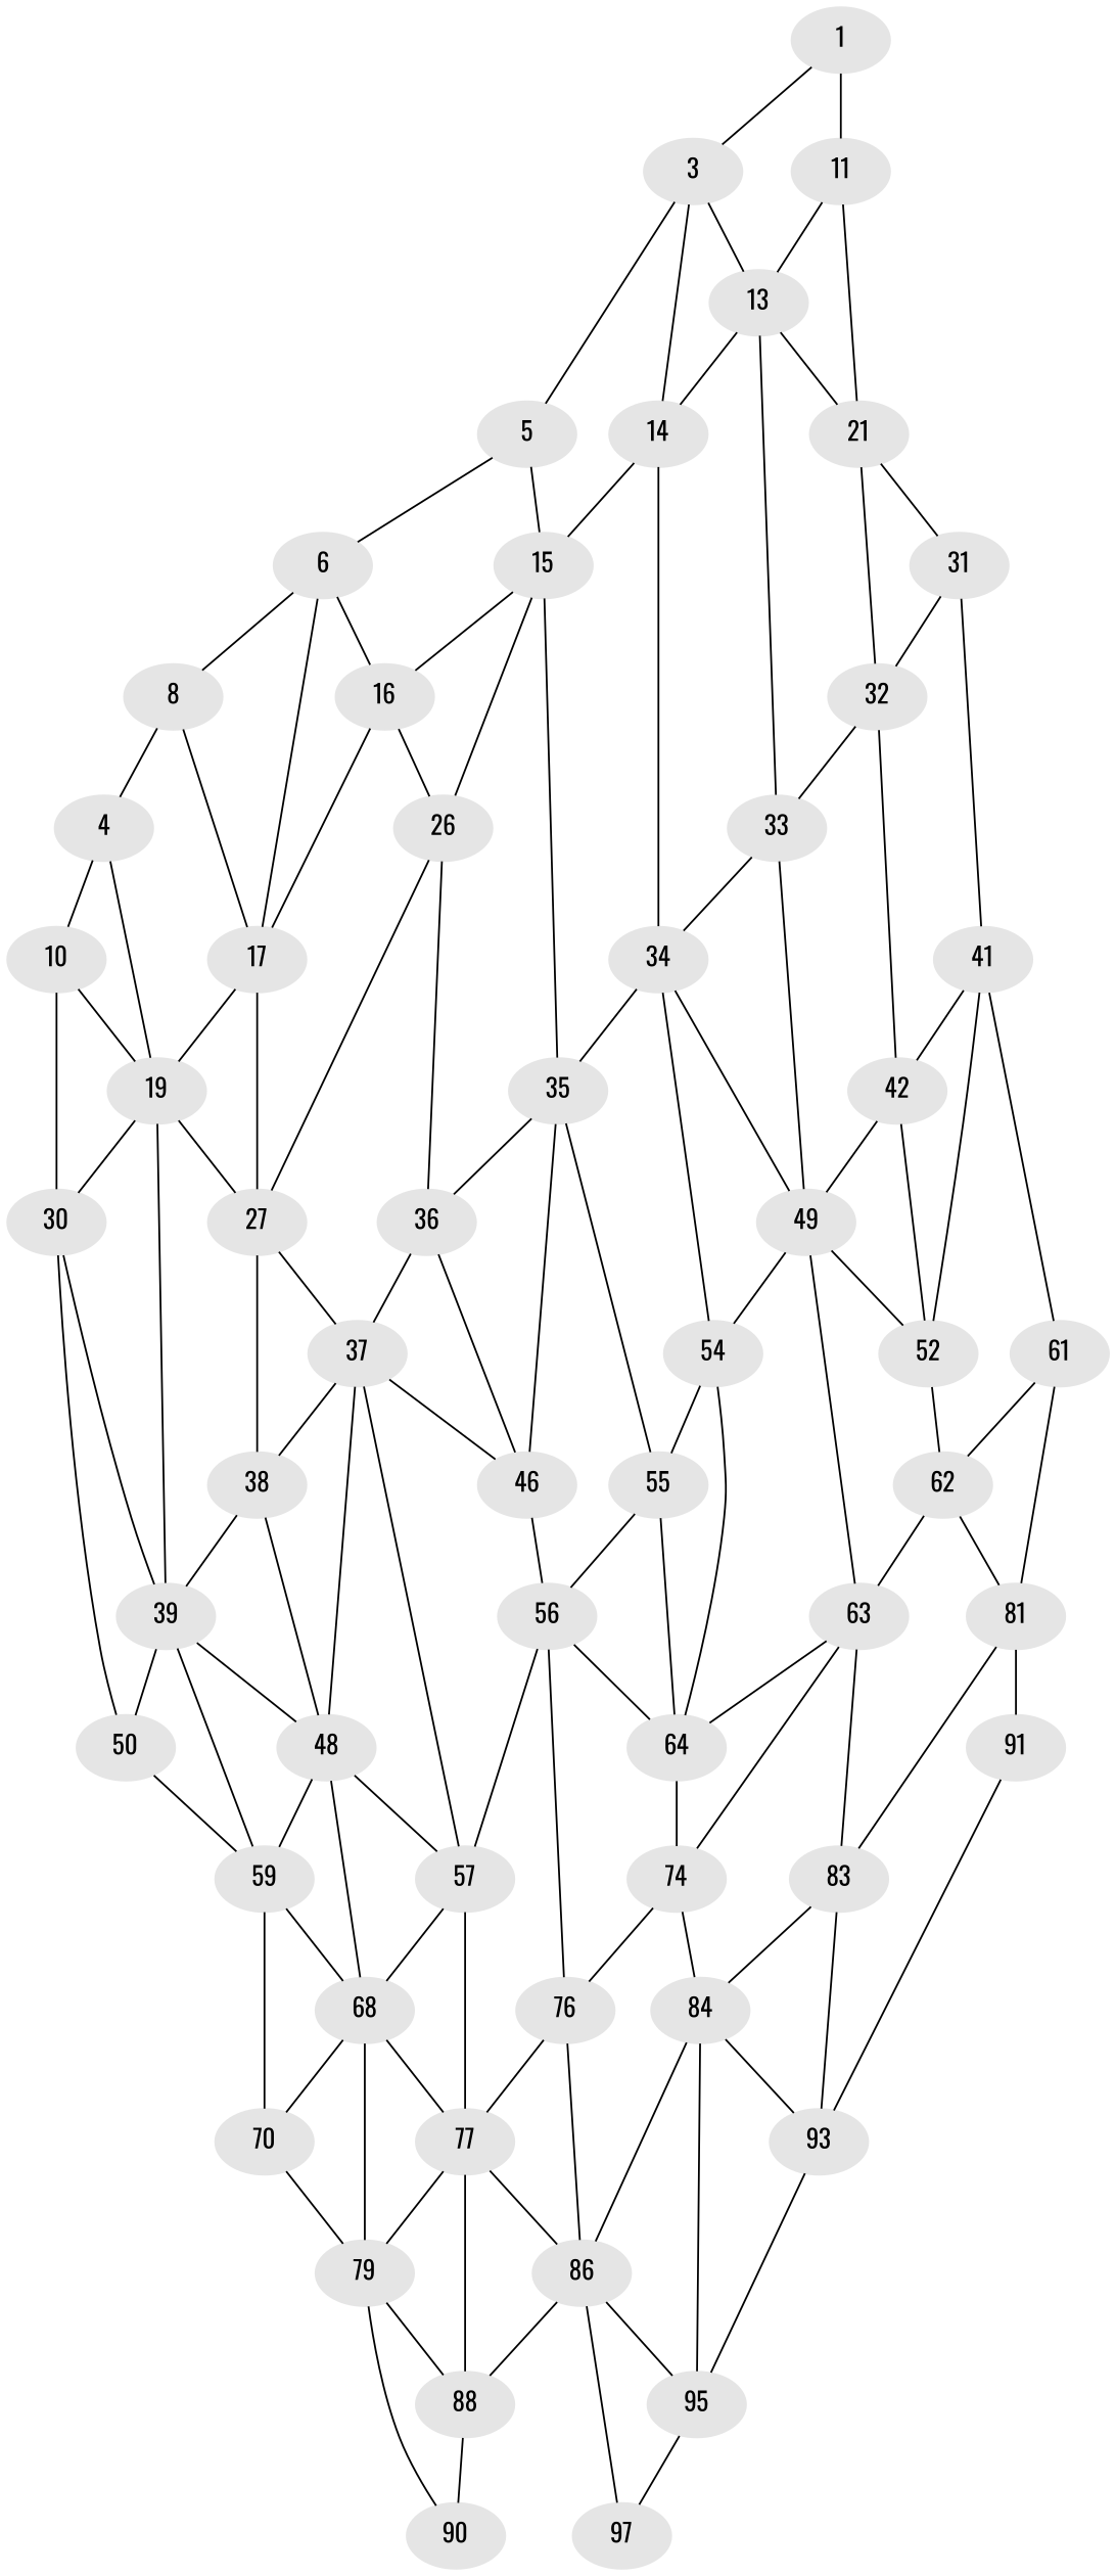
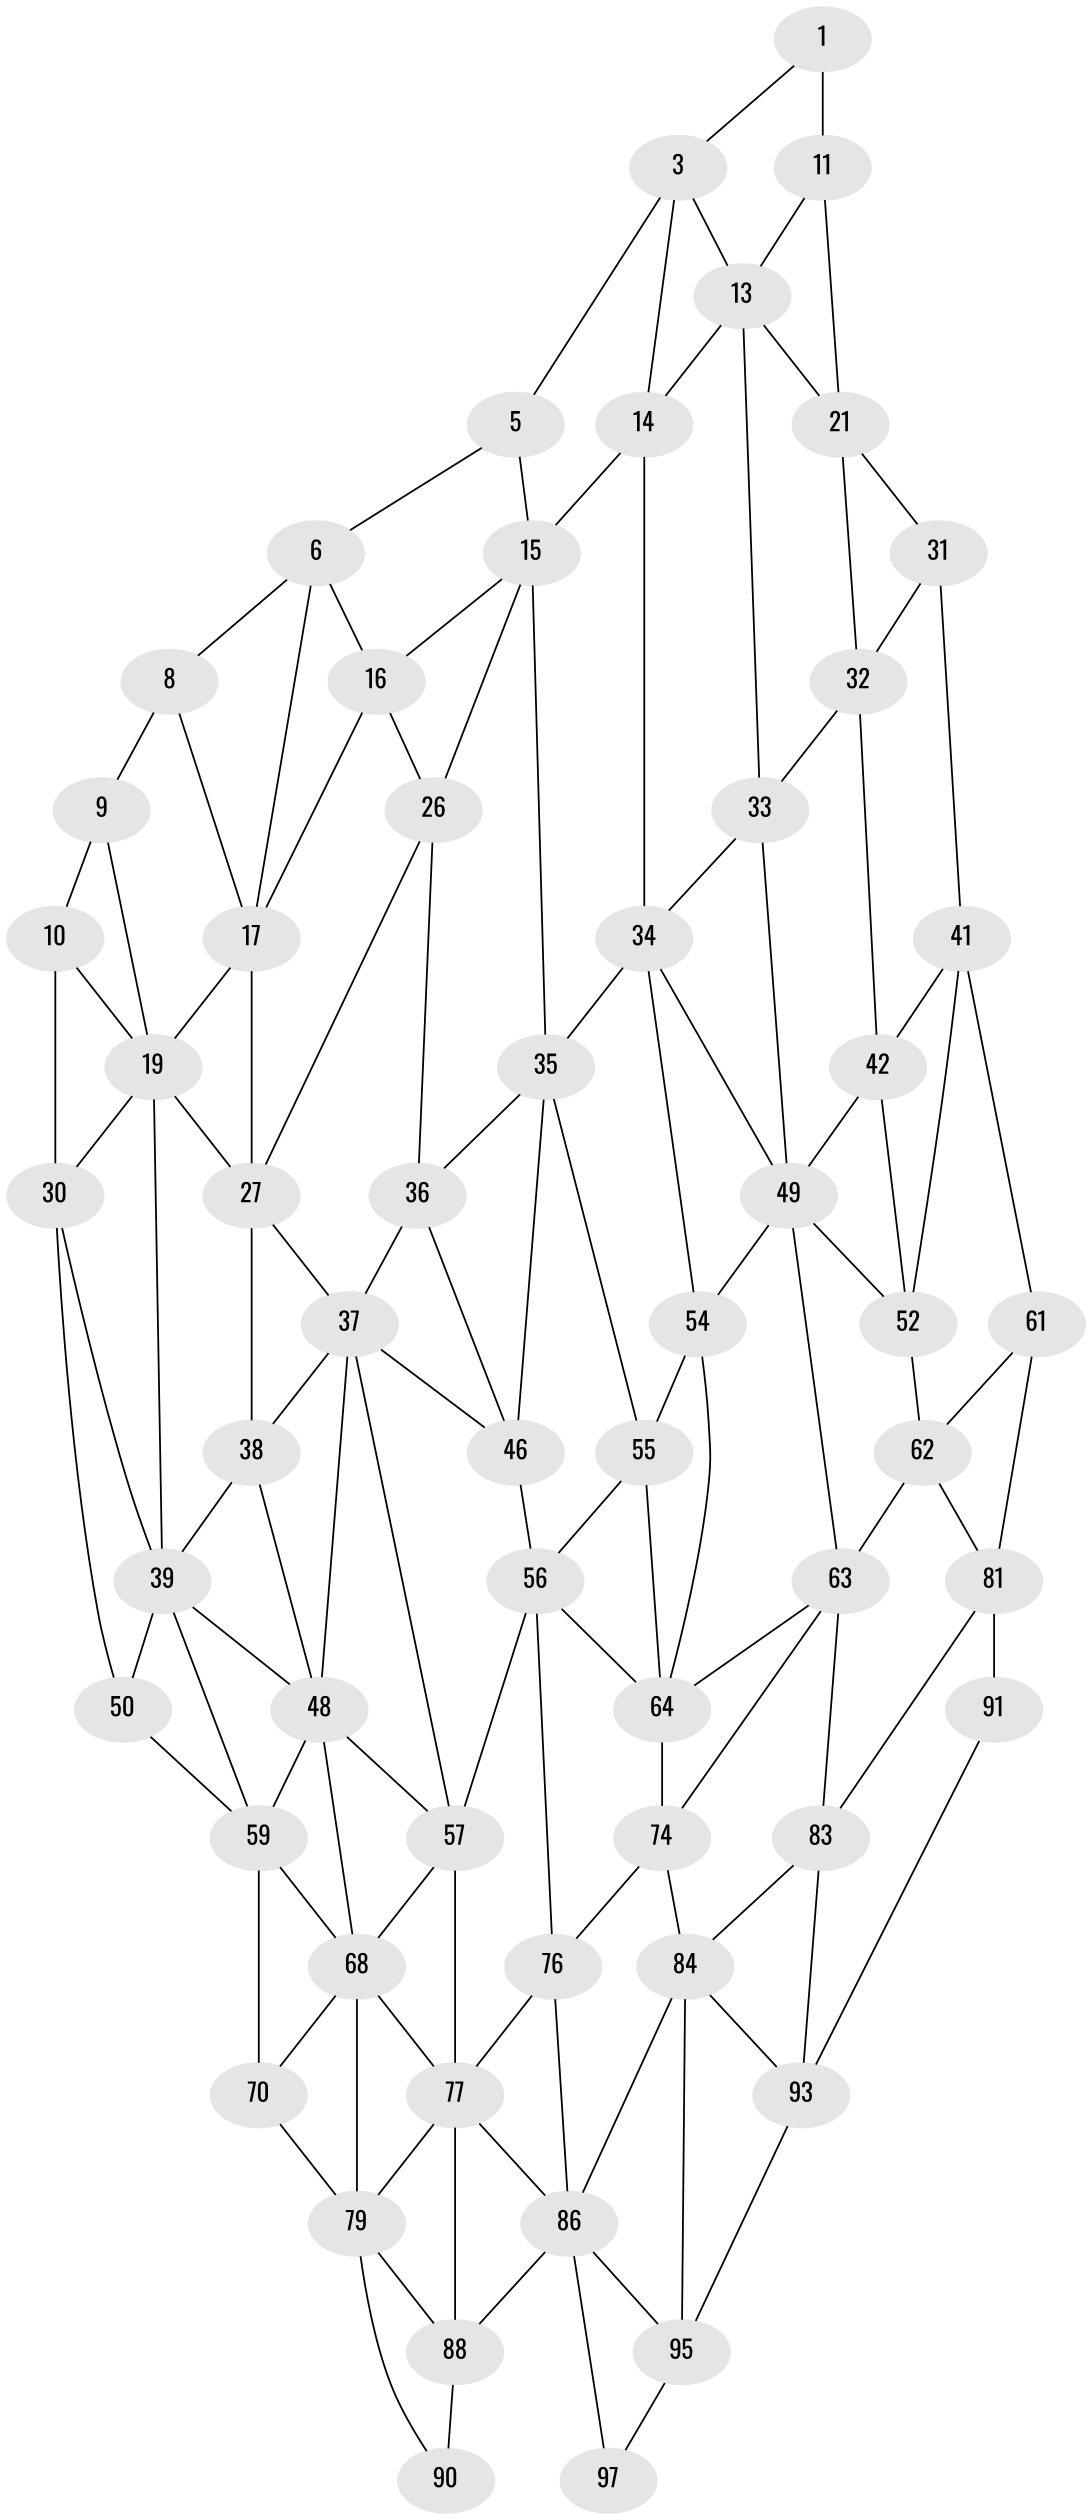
  graph {
    fontname=Oswald
    node [color=gray90 fontname=Oswald style=filled]
    edge [fontname=Oswald]
    1 [super="+2"]
    3 [super="+4"]
    11 [super="+12"]
    5
    13 [super="+23"]
    14 [super="+24"]
    21 [super="+22"]
    6 [super="+7"]
    15 [super="+25"]
    33
    34 [super="+44"]
    8
    16
    17 [super="+18"]
    26
    35 [super="+45"]
-   9 [label=4]
+   9
    19 [super="+29"]
    27 [super="+28"]
    10 [super="+20"]
    30 [super="+40"]
    39 [super="+49"]
    50
    31
    32
    n26 [label=49 super="+53"]
    54
    36
    46
    55
    37 [super="+47"]
    38
    48 [super="+58"]
    59 [super="+60"]
    41 [super="+51"]
    42
    57 [super="+67"]
    52
    61 [super="+71"]
    63 [super="+73"]
    64 [super="+65"]
    56 [super="+66"]
    68 [super="+69"]
    77 [super="+78"]
    70
    62 [super="+72"]
    81 [super="+82"]
    74 [super="+75"]
    83
    76
    79 [super="+80"]
    86 [super="+87"]
    88 [super="+89"]
    91 [super="+92"]
    84 [super="+85"]
    93 [super="+94"]
    90 [super="+100"]
    95 [super="+96"]
    97
    1 -- 3
    1 -- 11 [weight=2]
    3 -- 5
    3 -- 13
    3 -- 14
    11 -- 13
    11 -- 21 [weight=2]
    5 -- 6
    5 -- 15
    13 -- 14 [weight=2]
    13 -- 21
    13 -- 33
    14 -- 15 [weight=2]
    14 -- 34
    21 -- 31
    21 -- 32
    6 -- 8
    6 -- 16
    6 -- 17
    15 -- 16
    15 -- 26
    15 -- 35
    33 -- 34
    33 -- n26
    34 -- 35 [weight=2]
    34 -- n26
    34 -- 54
    8 -- 17
    8 -- 9
    16 -- 17
    16 -- 26
    17 -- 19
    17 -- 27 [weight=2]
    26 -- 27
    26 -- 36
    35 -- 36
    35 -- 46
    35 -- 55
    9 -- 19
    9 -- 10
    19 -- 27
    19 -- 30
    19 -- 39
    27 -- 37
    27 -- 38
    10 -- 19
    10 -- 30
    30 -- 39
    30 -- 50
    39 -- 50
    39 -- 48
    39 -- 59
    50 -- 59
    31 -- 32
    31 -- 41
    32 -- 33
    32 -- 42
    n26 -- 54
    n26 -- 52
    n26 -- 63
    54 -- 55
    54 -- 64
    36 -- 46
    36 -- 37
    46 -- 56
    55 -- 64
    55 -- 56
    37 -- 46
    37 -- 38
    37 -- 48
    37 -- 57
    38 -- 39
    38 -- 48
    48 -- 59
    48 -- 57
    48 -- 68
    59 -- 68
    59 -- 70
    41 -- 42
    41 -- 52
    41 -- 61
    42 -- n26
    42 -- 52
    57 -- 68
    57 -- 77
    52 -- 62
    61 -- 62 [weight=2]
    61 -- 81
    63 -- 64
    63 -- 74
    63 -- 83
    64 -- 74 [weight=2]
    56 -- 57 [weight=2]
    56 -- 64
    56 -- 76
    68 -- 77
    68 -- 70
    68 -- 79
    77 -- 79
    77 -- 86
    77 -- 88
    70 -- 79
    62 -- 63 [weight=2]
    62 -- 81
    81 -- 83
    81 -- 91 [weight=2]
    74 -- 76
    74 -- 84 [weight=2]
    83 -- 84
    83 -- 93
    76 -- 77
    76 -- 86
    79 -- 88
    79 -- 90
    86 -- 88
    86 -- 95
    86 -- 97
    88 -- 90
    91 -- 93
    84 -- 86
    84 -- 93
    84 -- 95
    93 -- 95
    95 -- 97
  }
